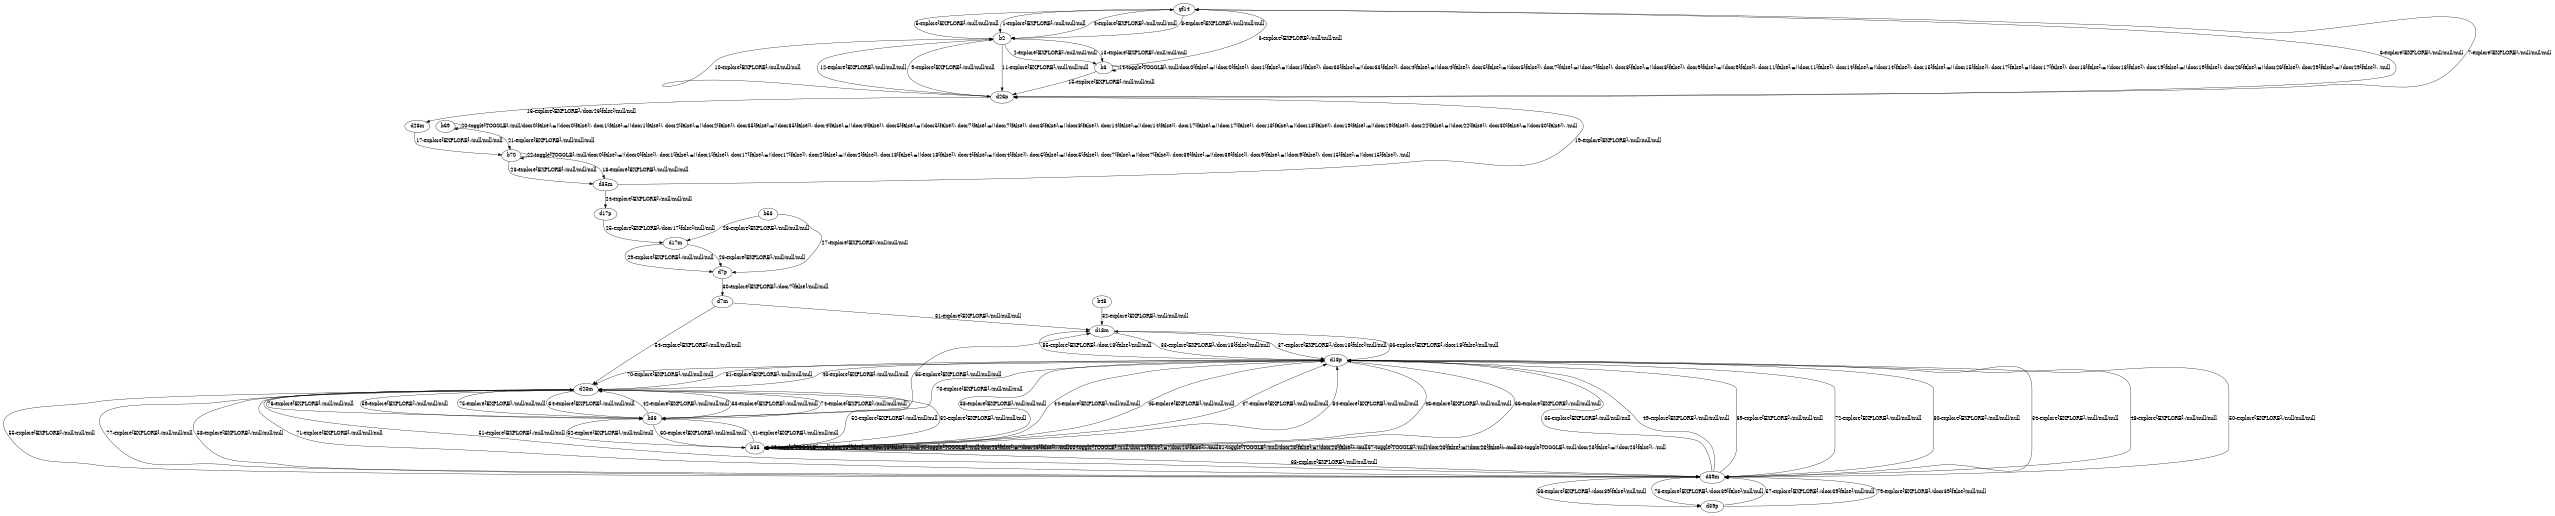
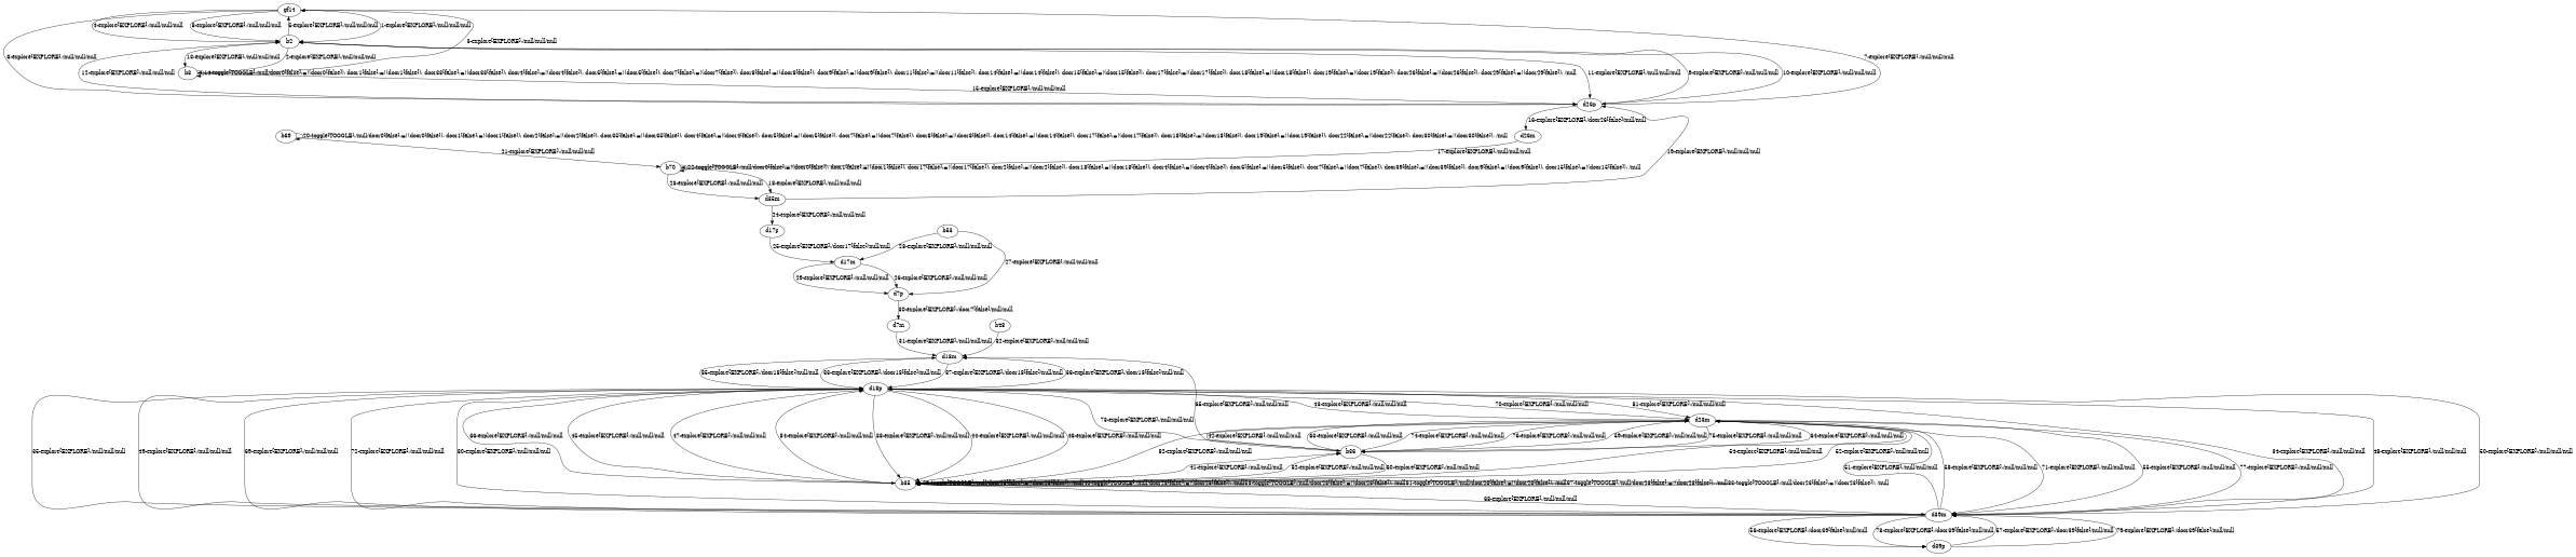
  digraph {
    gf14
    b2
    d26p
    b3
    d26m
    b70
    d35m
    d17p
    b69
    d17m
    d7p
    d7m
    b53
    d18m
    b48
    d18p
    d39m
    b35
    b36
    d23m
    d39p
    gf14 -> b2 [label="1-explore[EXPLORE];/null/null/null"]
    gf14 -> b2 [label="4-explore[EXPLORE];/null/null/null"]
    gf14 -> b2 [label="8-explore[EXPLORE];/null/null/null"]
    gf14 -> d26p [label="6-explore[EXPLORE];/null/null/null"]
    b2 -> gf14 [label="5-explore[EXPLORE];/null/null/null"]
    b2 -> d26p [label="9-explore[EXPLORE];/null/null/null"]
    b2 -> d26p [label="11-explore[EXPLORE];/null/null/null"]
    b2 -> b3 [label="2-explore[EXPLORE];/null/null/null"]
    b2 -> b3 [label="13-explore[EXPLORE];/null/null/null"]
    d26p -> gf14 [label="7-explore[EXPLORE];/null/null/null"]
    d26p -> b2 [label="10-explore[EXPLORE];/null/null/null"]
    d26p -> b2 [label="12-explore[EXPLORE];/null/null/null"]
    d26p -> d26m [label="16-explore[EXPLORE];/door26[false]/null/null"]
    b3 -> gf14 [label="3-explore[EXPLORE];/null/null/null"]
    b3 -> d26p [label="15-explore[EXPLORE];/null/null/null"]
    b3 -> b3 [label="14-toggle[TOGGLE];/null/door0[false]:=!(door0[false]); door1[false]:=!(door1[false]); door33[false]:=!(door33[false]); door4[false]:=!(door4[false]); door5[false]:=!(door5[false]); door7[false]:=!(door7[false]); door8[false]:=!(door8[false]); door9[false]:=!(door9[false]); door11[false]:=!(door11[false]); door14[false]:=!(door14[false]); door15[false]:=!(door15[false]); door17[false]:=!(door17[false]); door18[false]:=!(door18[false]); door19[false]:=!(door19[false]); door26[false]:=!(door26[false]); door29[false]:=!(door29[false]); /null"]
    d26m -> b70 [label="17-explore[EXPLORE];/null/null/null"]
    b70 -> b70 [label="22-toggle[TOGGLE];/null/door0[false]:=!(door0[false]); door1[false]:=!(door1[false]); door17[false]:=!(door17[false]); door2[false]:=!(door2[false]); door18[false]:=!(door18[false]); door4[false]:=!(door4[false]); door5[false]:=!(door5[false]); door7[false]:=!(door7[false]); door39[false]:=!(door39[false]); door9[false]:=!(door9[false]); door15[false]:=!(door15[false]); /null"]
    b70 -> d35m [label="18-explore[EXPLORE];/null/null/null"]
    b70 -> d35m [label="23-explore[EXPLORE];/null/null/null"]
    d35m -> d26p [label="19-explore[EXPLORE];/null/null/null"]
    d35m -> d17p [label="24-explore[EXPLORE];/null/null/null"]
    d17p -> d17m [label="25-explore[EXPLORE];/door17[false]/null/null"]
    b69 -> b70 [label="21-explore[EXPLORE];/null/null/null"]
    b69 -> b69 [label="20-toggle[TOGGLE];/null/door0[false]:=!(door0[false]); door1[false]:=!(door1[false]); door2[false]:=!(door2[false]); door35[false]:=!(door35[false]); door4[false]:=!(door4[false]); door5[false]:=!(door5[false]); door7[false]:=!(door7[false]); door8[false]:=!(door8[false]); door14[false]:=!(door14[false]); door17[false]:=!(door17[false]); door18[false]:=!(door18[false]); door19[false]:=!(door19[false]); door22[false]:=!(door22[false]); door30[false]:=!(door30[false]); /null"]
    d17m -> d7p [label="26-explore[EXPLORE];/null/null/null"]
    d17m -> d7p [label="29-explore[EXPLORE];/null/null/null"]
    d7p -> d7m [label="30-explore[EXPLORE];/door7[false]/null/null"]
    d7m -> d18m [label="31-explore[EXPLORE];/null/null/null"]
    b53 -> d17m [label="28-explore[EXPLORE];/null/null/null"]
    b53 -> d7p [label="27-explore[EXPLORE];/null/null/null"]
    d18m -> d18p [label="33-explore[EXPLORE];/door18[false]/null/null"]
    d18m -> d18p [label="37-explore[EXPLORE];/door18[false]/null/null"]
    b48 -> d18m [label="32-explore[EXPLORE];/null/null/null"]
    d18p -> d18m [label="36-explore[EXPLORE];/door18[false]/null/null"]
    d18p -> d18m [label="85-explore[EXPLORE];/door18[false]/null/null"]
    d18p -> d39m [label="34-explore[EXPLORE];/null/null/null"]
    d18p -> d39m [label="48-explore[EXPLORE];/null/null/null"]
    d18p -> d39m [label="50-explore[EXPLORE];/null/null/null"]
    d18p -> b35 [label="38-explore[EXPLORE];/null/null/null"]
    d18p -> b35 [label="44-explore[EXPLORE];/null/null/null"]
    d18p -> b35 [label="46-explore[EXPLORE];/null/null/null"]
    d18p -> b35 [label="66-explore[EXPLORE];/null/null/null"]
    d18p -> b36 [label="73-explore[EXPLORE];/null/null/null"]
    d18p -> d23m [label="70-explore[EXPLORE];/null/null/null"]
    d18p -> d23m [label="81-explore[EXPLORE];/null/null/null"]
    d39m -> d18p [label="35-explore[EXPLORE];/null/null/null"]
    d39m -> d18p [label="49-explore[EXPLORE];/null/null/null"]
    d39m -> d18p [label="69-explore[EXPLORE];/null/null/null"]
    d39m -> d18p [label="72-explore[EXPLORE];/null/null/null"]
    d39m -> d18p [label="80-explore[EXPLORE];/null/null/null"]
    d39m -> d23m [label="51-explore[EXPLORE];/null/null/null"]
    d39m -> d23m [label="58-explore[EXPLORE];/null/null/null"]
    d39m -> d39p [label="56-explore[EXPLORE];/door39[false]/null/null"]
    d39m -> d39p [label="78-explore[EXPLORE];/door39[false]/null/null"]
    b35 -> d18p [label="45-explore[EXPLORE];/null/null/null"]
    b35 -> d18p [label="47-explore[EXPLORE];/null/null/null"]
    b35 -> d18p [label="84-explore[EXPLORE];/null/null/null"]
    b35 -> d39m [label="68-explore[EXPLORE];/null/null/null"]
    b35 -> b35 [label="39-toggle[TOGGLE];/null/door23[false]:=!(door23[false]); /null"]
    b35 -> b35 [label="40-toggle[TOGGLE];/null/door23[false]:=!(door23[false]); /null"]
    b35 -> b35 [label="53-toggle[TOGGLE];/null/door23[false]:=!(door23[false]); /null"]
    b35 -> b35 [label="61-toggle[TOGGLE];/null/door23[false]:=!(door23[false]); /null"]
    b35 -> b35 [label="67-toggle[TOGGLE];/null/door23[false]:=!(door23[false]); /null"]
    b35 -> b35 [label="83-toggle[TOGGLE];/null/door23[false]:=!(door23[false]); /null"]
    b35 -> b36 [label="41-explore[EXPLORE];/null/null/null"]
    b35 -> b36 [label="62-explore[EXPLORE];/null/null/null"]
-   d7m -> d23m [label="54-explore[EXPLORE];/null/null/null"]
+   b35 -> d23m [label="54-explore[EXPLORE];/null/null/null"]
    b36 -> d18m [label="65-explore[EXPLORE];/null/null/null"]
    b36 -> b35 [label="60-explore[EXPLORE];/null/null/null"]
    b36 -> d23m [label="42-explore[EXPLORE];/null/null/null"]
    b36 -> d23m [label="63-explore[EXPLORE];/null/null/null"]
    b36 -> d23m [label="74-explore[EXPLORE];/null/null/null"]
    b36 -> d23m [label="76-explore[EXPLORE];/null/null/null"]
    d23m -> d18p [label="43-explore[EXPLORE];/null/null/null"]
    d23m -> d39m [label="55-explore[EXPLORE];/null/null/null"]
    d23m -> d39m [label="71-explore[EXPLORE];/null/null/null"]
    d23m -> d39m [label="77-explore[EXPLORE];/null/null/null"]
    d23m -> b35 [label="52-explore[EXPLORE];/null/null/null"]
    d23m -> b35 [label="82-explore[EXPLORE];/null/null/null"]
    d23m -> b36 [label="59-explore[EXPLORE];/null/null/null"]
    d23m -> b36 [label="64-explore[EXPLORE];/null/null/null"]
    d23m -> b36 [label="75-explore[EXPLORE];/null/null/null"]
    d39p -> d39m [label="57-explore[EXPLORE];/door39[false]/null/null"]
    d39p -> d39m [label="79-explore[EXPLORE];/door39[false]/null/null"]
  }
